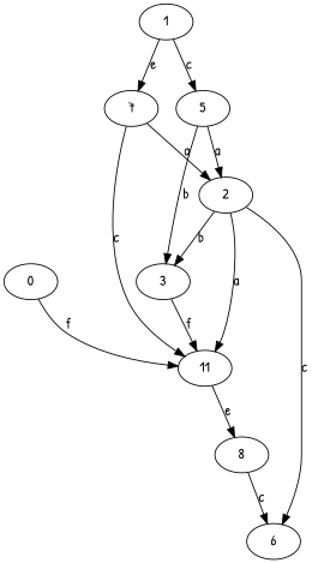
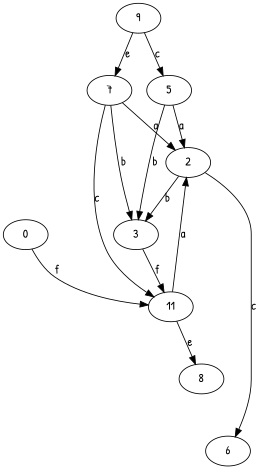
  strict digraph {
    fontname="Patrick Hand"
    node [fontname="Patrick Hand"]
    edge [fontname="Patrick Hand"]
-   1
+   1 [label=9]
    5
    7
    2
    3
    6
    11
    8
    0
    1 -> 5 [label=c]
    1 -> 7 [label=e]
    5 -> 2 [label=a]
    5 -> 3 [label=b]
    7 -> 2 [label=a]
+   7 -> 3 [label=b]
    7 -> 11 [label=c]
    2 -> 3 [label=b]
    2 -> 6 [label=c]
    3 -> 11 [label=f]
-   2 -> 11 [label=a]
+   11 -> 2 [label=a]
    11 -> 8 [label=e]
-   8 -> 6 [label=c]
    0 -> 11 [label=f]
  }
